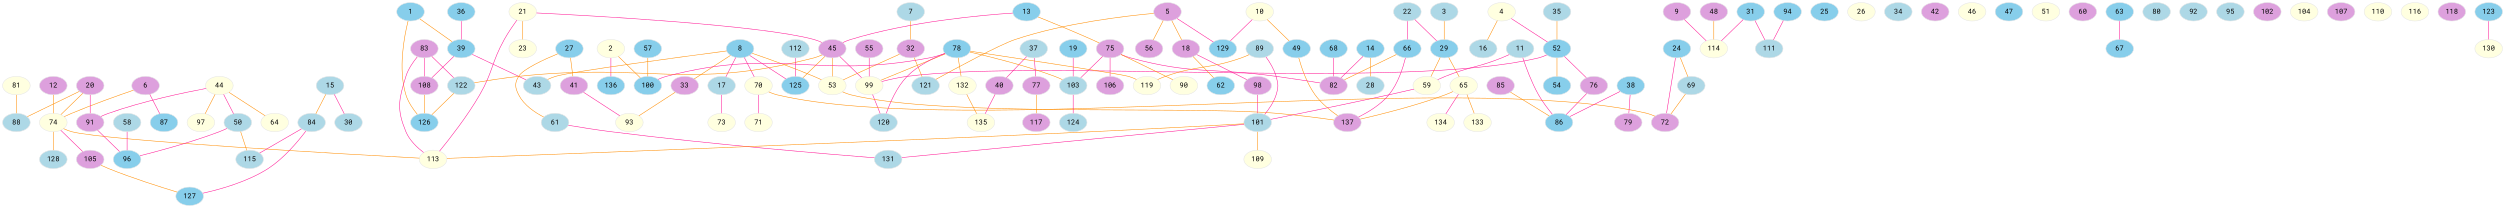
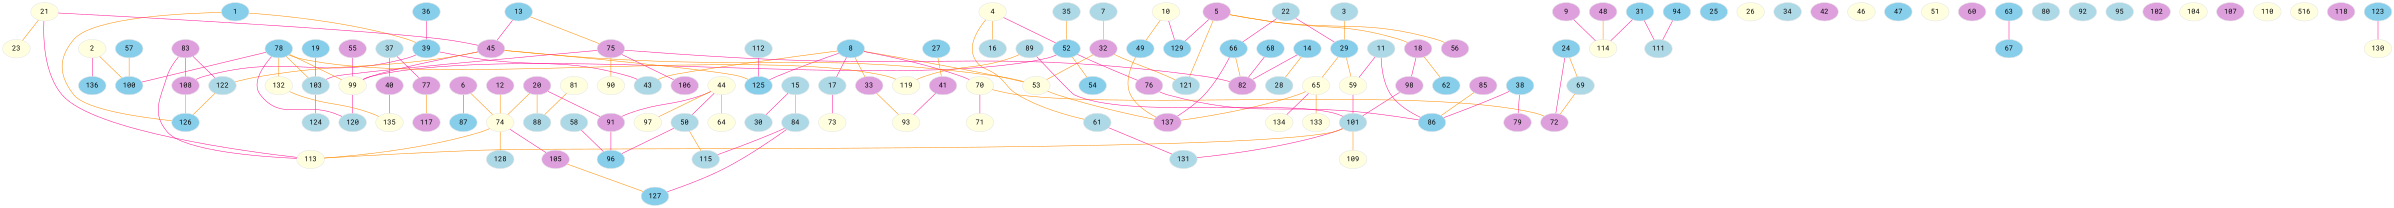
  graph {
    fontname="Roboto Mono"
    node [color=gray90 fillcolor=skyblue fontname="Roboto Mono" style=filled]
    edge [color=deeppink fontname="Roboto Mono"]
    1
    39
    126
    43 [fillcolor=lightblue]
    108 [fillcolor=plum]
    2 [fillcolor=lightyellow]
    100
    136
    3 [fillcolor=lightblue]
    29
    59 [fillcolor=lightyellow]
    65 [fillcolor=lightyellow]
    4 [fillcolor=lightyellow]
    16 [fillcolor=lightblue]
    52
    61 [fillcolor=lightblue]
    99 [fillcolor=lightyellow]
    54
    76 [fillcolor=plum]
    131 [fillcolor=lightblue]
    72 [fillcolor=plum]
    5 [fillcolor=plum]
    18 [fillcolor=plum]
    56 [fillcolor=plum]
    121 [fillcolor=lightblue]
    129
    62
    98 [fillcolor=plum]
    6 [fillcolor=plum]
    74 [fillcolor=lightyellow]
    87
    113 [fillcolor=lightyellow]
    105 [fillcolor=plum]
    128 [fillcolor=lightblue]
    7 [fillcolor=lightblue]
    32 [fillcolor=plum]
    53 [fillcolor=lightyellow]
    17 [fillcolor=lightblue]
    8
    33 [fillcolor=plum]
    70 [fillcolor=lightyellow]
    125
    73 [fillcolor=lightyellow]
    93 [fillcolor=lightyellow]
    137 [fillcolor=plum]
    71 [fillcolor=lightyellow]
    9 [fillcolor=plum]
    114 [fillcolor=lightyellow]
    10 [fillcolor=lightyellow]
    49
    11 [fillcolor=lightblue]
    86
    101 [fillcolor=lightblue]
    12 [fillcolor=plum]
    45 [fillcolor=plum]
    13
    75 [fillcolor=plum]
    122 [fillcolor=lightblue]
    82 [fillcolor=plum]
    103 [fillcolor=lightblue]
    90 [fillcolor=lightyellow]
    106 [fillcolor=plum]
    28 [fillcolor=lightblue]
    14
    15 [fillcolor=lightblue]
    30 [fillcolor=lightblue]
    84 [fillcolor=lightblue]
    115 [fillcolor=lightblue]
    127
    19
    124 [fillcolor=lightblue]
    20 [fillcolor=plum]
    88 [fillcolor=lightblue]
    91 [fillcolor=plum]
    96
    21 [fillcolor=lightyellow]
    23 [fillcolor=lightyellow]
    22 [fillcolor=lightblue]
    66
    24
    69 [fillcolor=lightblue]
    25
    26 [fillcolor=lightyellow]
    41 [fillcolor=plum]
    27
    133 [fillcolor=lightyellow]
    134 [fillcolor=lightyellow]
    31
    111 [fillcolor=lightblue]
    34 [fillcolor=lightblue]
    35 [fillcolor=lightblue]
    36
    37 [fillcolor=lightblue]
    40 [fillcolor=plum]
    77 [fillcolor=plum]
    135 [fillcolor=lightyellow]
    117 [fillcolor=plum]
    38
    79 [fillcolor=plum]
    42 [fillcolor=plum]
    44 [fillcolor=lightyellow]
    50 [fillcolor=lightblue]
    64 [fillcolor=lightyellow]
    97 [fillcolor=lightyellow]
    120 [fillcolor=lightblue]
    46 [fillcolor=lightyellow]
    47
    48 [fillcolor=plum]
    51 [fillcolor=lightyellow]
    55 [fillcolor=plum]
    57
    58 [fillcolor=lightblue]
    109 [fillcolor=lightyellow]
    60 [fillcolor=plum]
    63
    67
    68
    78
    119 [fillcolor=lightyellow]
    132 [fillcolor=lightyellow]
    80 [fillcolor=lightblue]
    81 [fillcolor=lightyellow]
    83 [fillcolor=plum]
    85 [fillcolor=plum]
    89 [fillcolor=lightblue]
    92 [fillcolor=lightblue]
    94
    95 [fillcolor=lightblue]
    102 [fillcolor=plum]
    104 [fillcolor=lightyellow]
    107 [fillcolor=plum]
    110 [fillcolor=lightyellow]
    112 [fillcolor=lightblue]
-   116 [fillcolor=lightyellow]
+   116 [fillcolor=lightyellow label=516]
    118 [fillcolor=plum]
    130 [fillcolor=lightyellow]
    123
    1 -- 39 [color=darkorange]
    1 -- 126 [color=darkorange]
    39 -- 43
    39 -- 108
    108 -- 126 [color=darkorange]
    2 -- 100 [color=darkorange]
    2 -- 136
    3 -- 29 [color=darkorange]
    29 -- 59 [color=darkorange]
    29 -- 65 [color=darkorange]
    59 -- 101
    65 -- 137 [color=darkorange]
    65 -- 133 [color=darkorange]
    65 -- 134
    4 -- 16 [color=darkorange]
    4 -- 52
-   27 -- 61 [color=darkorange]
+   4 -- 61 [color=darkorange]
    52 -- 99
    52 -- 54 [color=darkorange]
    52 -- 76
    61 -- 131
    99 -- 120
    76 -- 86
    5 -- 18 [color=darkorange]
    5 -- 56 [color=darkorange]
    5 -- 121 [color=darkorange]
    5 -- 129
    18 -- 62 [color=darkorange]
    18 -- 98
    98 -- 101
    6 -- 74 [color=darkorange]
    6 -- 87
    74 -- 113 [color=darkorange]
    74 -- 105
    74 -- 128 [color=darkorange]
    105 -- 127 [color=darkorange]
    7 -- 32 [color=darkorange]
    32 -- 121 [color=darkorange]
    32 -- 53 [color=darkorange]
    53 -- 137 [color=darkorange]
    17 -- 73
    8 -- 43 [color=darkorange]
    8 -- 53 [color=darkorange]
    8 -- 17
    8 -- 33 [color=darkorange]
    8 -- 70
    8 -- 125
    33 -- 93 [color=darkorange]
    70 -- 72 [color=darkorange]
    70 -- 71
    9 -- 114
    10 -- 129
    10 -- 49 [color=darkorange]
    49 -- 137 [color=darkorange]
    11 -- 59
    11 -- 86
    101 -- 131
    101 -- 113 [color=darkorange]
    101 -- 109 [color=darkorange]
    12 -- 74 [color=darkorange]
    45 -- 99
    45 -- 53 [color=darkorange]
    45 -- 125 [color=darkorange]
    45 -- 122 [color=darkorange]
    13 -- 45
    13 -- 75 [color=darkorange]
    75 -- 82
    75 -- 103
    75 -- 90 [color=darkorange]
    75 -- 106
    122 -- 126 [color=darkorange]
    103 -- 124
    14 -- 82
    14 -- 28 [color=darkorange]
    15 -- 30
    15 -- 84 [color=darkorange]
    84 -- 115
    84 -- 127
    19 -- 103
    20 -- 74 [color=darkorange]
    20 -- 88 [color=darkorange]
    20 -- 91
    91 -- 96
    21 -- 113
    21 -- 45
    21 -- 23 [color=darkorange]
    22 -- 29
    22 -- 66
    66 -- 137
    66 -- 82 [color=darkorange]
    24 -- 72
    24 -- 69 [color=darkorange]
    69 -- 72 [color=darkorange]
    41 -- 93
    27 -- 41 [color=darkorange]
    31 -- 114
    31 -- 111
    35 -- 52 [color=darkorange]
    36 -- 39
    37 -- 40
    37 -- 77
    40 -- 135
    77 -- 117 [color=darkorange]
    38 -- 86
    38 -- 79
    44 -- 91
    44 -- 50
    44 -- 64 [color=darkorange]
    44 -- 97 [color=darkorange]
    50 -- 115 [color=darkorange]
    50 -- 96
    48 -- 114 [color=darkorange]
    55 -- 99
    57 -- 100 [color=darkorange]
    58 -- 96
    63 -- 67
    68 -- 82
    78 -- 100
    78 -- 99 [color=darkorange]
    78 -- 103 [color=darkorange]
    78 -- 120
    78 -- 119 [color=darkorange]
    78 -- 132 [color=darkorange]
    132 -- 135 [color=darkorange]
    81 -- 88 [color=darkorange]
    83 -- 108
    83 -- 113
    83 -- 122
    85 -- 86 [color=darkorange]
    89 -- 101
    89 -- 119 [color=darkorange]
    94 -- 111
    112 -- 125
    123 -- 130
  }
